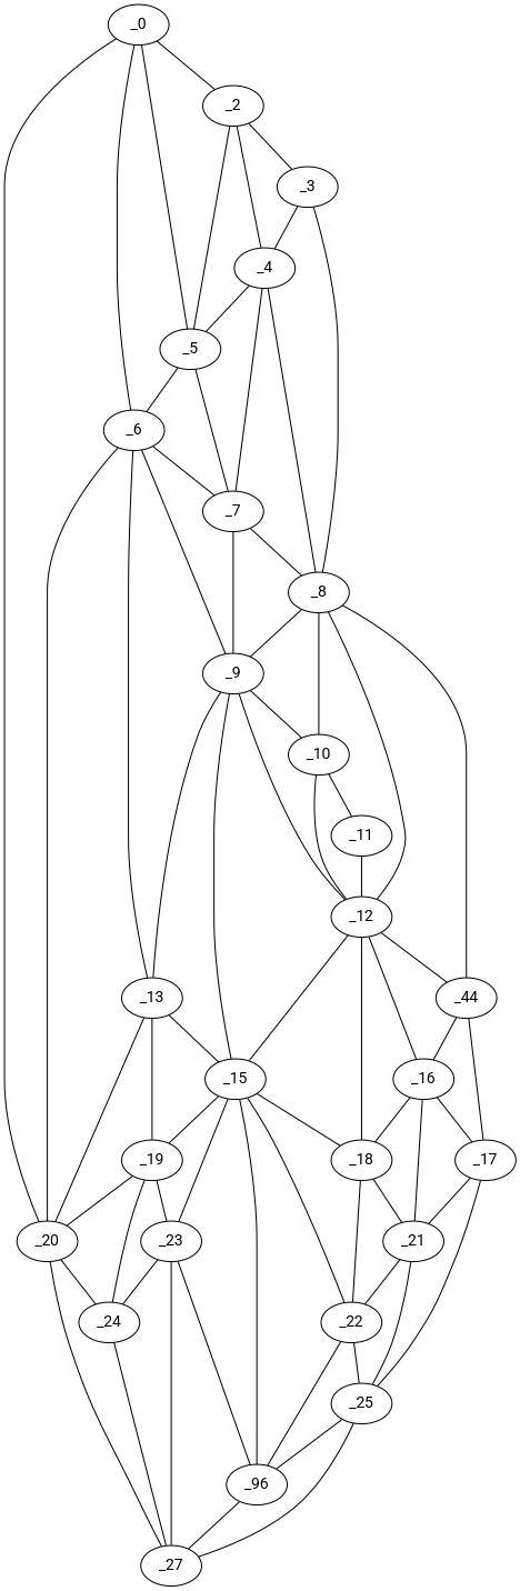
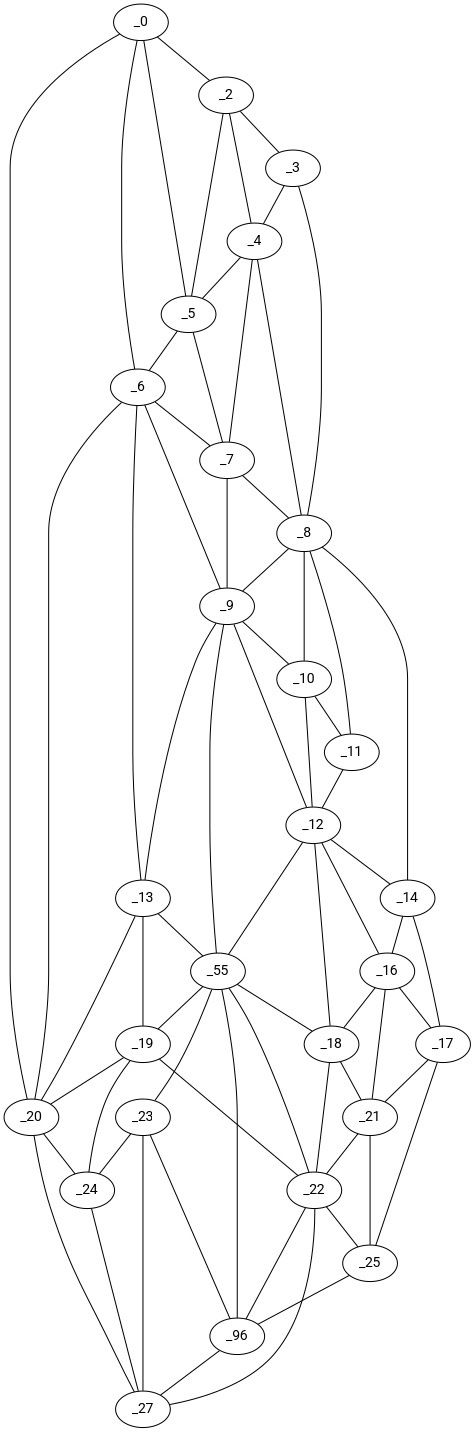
  graph {
    fontname=Roboto
    node [fontname=Roboto x=88 y=36]
    edge [fontname=Roboto valence=2]
    _0 [x=5 y=90]
    _2 [x=14 y=62]
    _5 [x=57 y=62]
    _6 [x=62 y=65]
    _20 [x=111 y=103]
    _3 [x=22 y=49]
    _4 [x=52 y=53]
    _7 [x=63 y=54]
    _9 [x=72 y=53]
    _13 [y=72]
    _24 [x=115 y=95]
    _27 [x=125 y=81]
    _8 [x=65 y=35]
    _10 [x=75]
    _12 [y=35]
-   _15 [x=99 y=66]
+   _15 [x=99 y=66 label=_55]
    _19 [x=109 y=79]
    _11 [x=81 y=31]
-   _14 [x=94 y=26 label=_44]
+   _14 [x=94 y=26]
    _16 [x=102]
    _17 [x=106 y=25]
    _18 [x=107 y=44]
    _22 [x=114 y=50]
    _23 [x=114 y=79]
    n25 [label=_96 x=124 y=65]
    _21 [x=112]
    _25 [x=124 y=55]
    _0 -- _2 [valence=1]
    _0 -- _5
    _0 -- _6
    _0 -- _20 [valence=1]
    _2 -- _5
    _2 -- _3 [valence=1]
    _2 -- _4 [valence=1]
    _5 -- _6 [valence=1]
    _5 -- _7
    _6 -- _20
    _6 -- _7
    _6 -- _9
    _6 -- _13 [valence=1]
    _20 -- _24 [valence=1]
    _20 -- _27 [valence=1]
    _3 -- _4
    _3 -- _8 [valence=1]
    _4 -- _5
    _4 -- _7 [valence=1]
    _4 -- _8 [valence=1]
    _7 -- _9
    _7 -- _8
    _9 -- _13
    _9 -- _10
    _9 -- _12
    _9 -- _15
    _13 -- _20
    _13 -- _15
    _13 -- _19
    _24 -- _27
    _8 -- _9 [valence=1]
    _8 -- _10 [valence=1]
-   _8 -- _12
+   _8 -- _11
    _8 -- _14 [valence=1]
    _10 -- _12 [valence=1]
    _10 -- _11
    _12 -- _15 [valence=1]
    _12 -- _14
    _12 -- _16
    _12 -- _18
    _15 -- _19
    _15 -- _18
    _15 -- _22 [valence=1]
    _15 -- _23
    _15 -- n25
    _19 -- _20 [valence=1]
    _19 -- _24
-   _19 -- _23
+   _19 -- _22
    _11 -- _12 [valence=1]
    _14 -- _16 [valence=1]
    _14 -- _17 [valence=1]
    _16 -- _17
    _16 -- _18
    _16 -- _21
    _17 -- _21 [valence=1]
    _17 -- _25 [valence=1]
    _18 -- _22 [valence=1]
    _18 -- _21
    _22 -- n25 [valence=1]
    _22 -- _25
    _23 -- _24 [valence=1]
    _23 -- _27 [valence=1]
    _23 -- n25 [valence=1]
    n25 -- _27 [valence=1]
    _21 -- _22
    _21 -- _25
-   _25 -- _27 [valence=1]
+   _22 -- _27 [valence=1]
    _25 -- n25
  }
